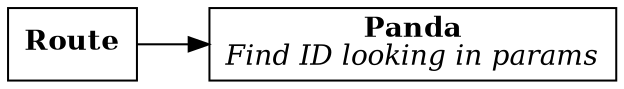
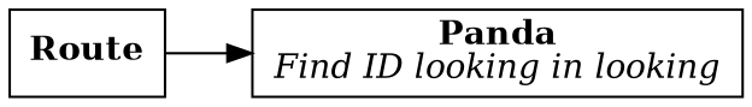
  digraph {
    rankdir=LR
    node [shape=rect]
    n1 [label=<<b>Route</b>>]
-   n2 [label=<<b>Panda</b><br /><i>Find ID looking in params</i>>]
+   n2 [label=<<b>Panda</b><br /><i>Find ID looking in looking</i>>]
    n1 -> n2
  }
